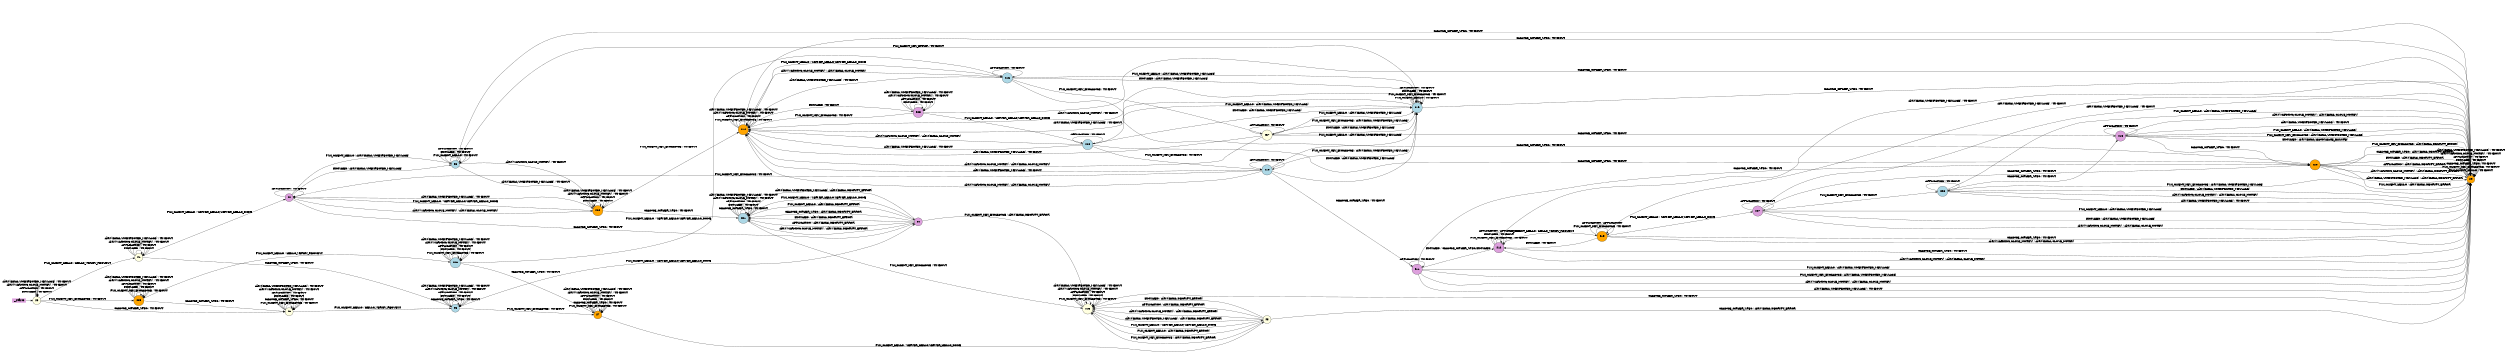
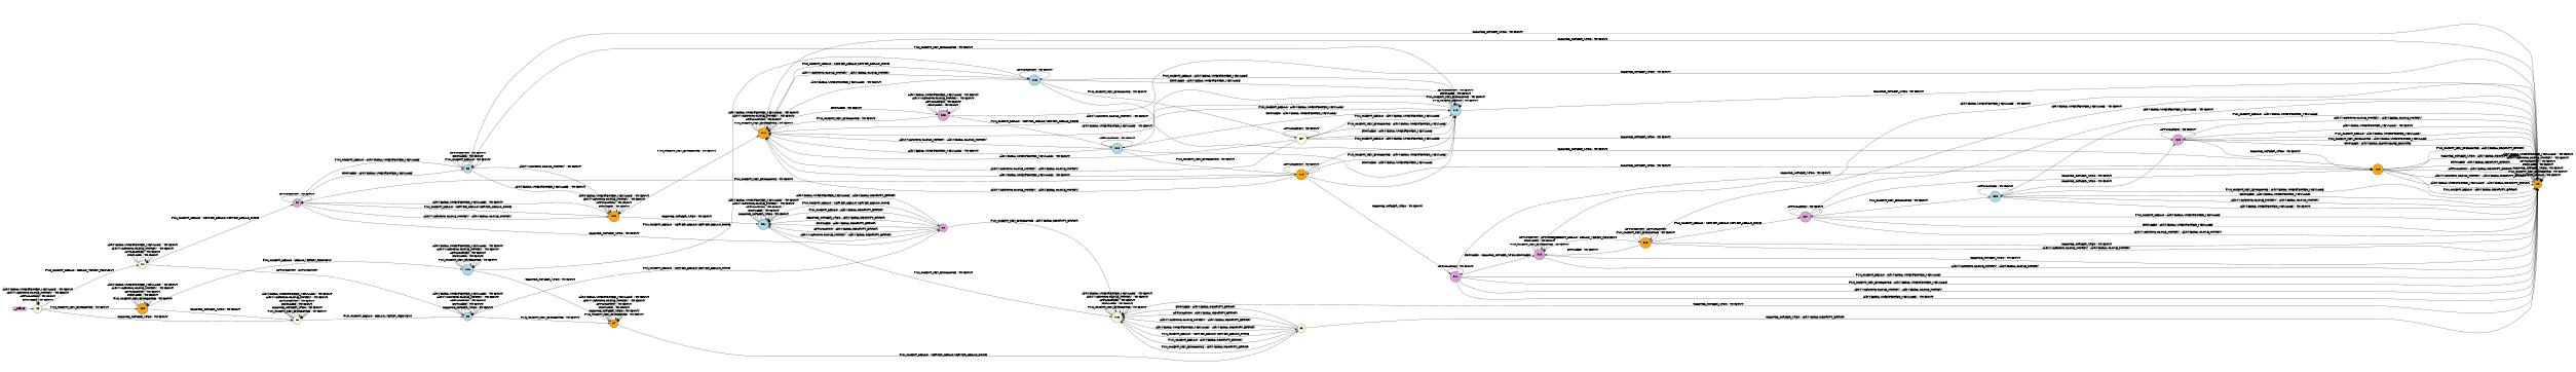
  digraph {
    rankdir=LR
    node [fillcolor=lightblue shape=circle style=filled]
    n1 [fillcolor=lightyellow label=s0]
    n2 [fillcolor=lightyellow label=s1]
    n3 [fillcolor=lightyellow label=s6]
    n4 [fillcolor=orange label=s25]
    n5 [fillcolor=plum label=s2]
    n6 [label=s5]
    n7 [label=s26]
    n8 [label=s3]
    n9 [fillcolor=plum label=s4]
    n10 [fillcolor=orange label=s22]
    n11 [fillcolor=orange label=s7]
    n12 [label=s16]
    n13 [fillcolor=orange label=s9]
    n14 [label=s19]
    n15 [fillcolor=lightyellow label=s13]
    n16 [label=s21]
-   n17 [label=s10]
+   n17 [fillcolor=orange label=s10]
    n18 [fillcolor=plum label=s11]
    n19 [fillcolor=orange label=s14]
    n20 [fillcolor=lightyellow label=s8]
    n21 [fillcolor=plum label=s12]
    n22 [fillcolor=orange label=s20]
    n23 [fillcolor=plum label=s23]
    n24 [fillcolor=orange label=s15]
    n25 [fillcolor=plum label=s27]
    n26 [fillcolor=lightyellow label=s57]
    n27 [label=s24]
    n28 [label=s28]
    n29 [fillcolor=plum label=s18]
    __start0 [fillcolor=plum height=0 shape=none width=0]
    n1 -> n1 [label="FINISHED / TIMEOUT"]
    n1 -> n1 [label="APPLICATION / TIMEOUT"]
    n1 -> n1 [label="Alert(WARNING,CLOSE_NOTIFY) / TIMEOUT"]
    n1 -> n1 [label="Alert(FATAL,UNEXPECTED_MESSAGE) / TIMEOUT"]
    n1 -> n2 [label="PSK_CLIENT_HELLO / HELLO_VERIFY_REQUEST"]
    n1 -> n3 [label="CHANGE_CIPHER_SPEC / TIMEOUT"]
    n1 -> n4 [label="PSK_CLIENT_KEY_EXCHANGE / TIMEOUT"]
    n2 -> n2 [label="FINISHED / TIMEOUT"]
    n2 -> n2 [label="APPLICATION / TIMEOUT"]
    n2 -> n2 [label="Alert(WARNING,CLOSE_NOTIFY) / TIMEOUT"]
    n2 -> n2 [label="Alert(FATAL,UNEXPECTED_MESSAGE) / TIMEOUT"]
    n2 -> n5 [label="PSK_CLIENT_HELLO / SERVER_HELLO,SERVER_HELLO_DONE"]
-   n2 -> n6 [label="CHANGE_CIPHER_SPEC / TIMEOUT"]
+   n2 -> n6 [label="APPLICATION / APPLICATION"]
    n3 -> n3 [label="PSK_CLIENT_KEY_EXCHANGE / TIMEOUT"]
    n3 -> n3 [label="CHANGE_CIPHER_SPEC / TIMEOUT"]
    n3 -> n3 [label="FINISHED / TIMEOUT"]
    n3 -> n3 [label="APPLICATION / TIMEOUT"]
    n3 -> n3 [label="Alert(WARNING,CLOSE_NOTIFY) / TIMEOUT"]
    n3 -> n3 [label="Alert(FATAL,UNEXPECTED_MESSAGE) / TIMEOUT"]
    n3 -> n6 [label="PSK_CLIENT_HELLO / HELLO_VERIFY_REQUEST"]
    n4 -> n3 [label="CHANGE_CIPHER_SPEC / TIMEOUT"]
    n4 -> n4 [label="PSK_CLIENT_KEY_EXCHANGE / TIMEOUT"]
    n4 -> n4 [label="FINISHED / TIMEOUT"]
    n4 -> n4 [label="APPLICATION / TIMEOUT"]
    n4 -> n4 [label="Alert(WARNING,CLOSE_NOTIFY) / TIMEOUT"]
    n4 -> n4 [label="Alert(FATAL,UNEXPECTED_MESSAGE) / TIMEOUT"]
    n4 -> n7 [label="PSK_CLIENT_HELLO / HELLO_VERIFY_REQUEST"]
    n5 -> n5 [label="APPLICATION / TIMEOUT"]
    n5 -> n8 [label="PSK_CLIENT_HELLO / Alert(FATAL,UNEXPECTED_MESSAGE)"]
    n5 -> n8 [label="FINISHED / Alert(FATAL,UNEXPECTED_MESSAGE)"]
    n5 -> n9 [label="CHANGE_CIPHER_SPEC / TIMEOUT"]
    n5 -> n10 [label="Alert(WARNING,CLOSE_NOTIFY) / Alert(FATAL,CLOSE_NOTIFY)"]
    n5 -> n10 [label="Alert(FATAL,UNEXPECTED_MESSAGE) / TIMEOUT"]
    n6 -> n6 [label="CHANGE_CIPHER_SPEC / TIMEOUT"]
    n6 -> n6 [label="FINISHED / TIMEOUT"]
    n6 -> n6 [label="APPLICATION / TIMEOUT"]
    n6 -> n6 [label="Alert(WARNING,CLOSE_NOTIFY) / TIMEOUT"]
    n6 -> n6 [label="Alert(FATAL,UNEXPECTED_MESSAGE) / TIMEOUT"]
    n6 -> n9 [label="PSK_CLIENT_HELLO / SERVER_HELLO,SERVER_HELLO_DONE"]
    n6 -> n11 [label="PSK_CLIENT_KEY_EXCHANGE / TIMEOUT"]
    n7 -> n7 [label="PSK_CLIENT_KEY_EXCHANGE / TIMEOUT"]
    n7 -> n7 [label="FINISHED / TIMEOUT"]
    n7 -> n7 [label="APPLICATION / TIMEOUT"]
    n7 -> n7 [label="Alert(WARNING,CLOSE_NOTIFY) / TIMEOUT"]
    n7 -> n7 [label="Alert(FATAL,UNEXPECTED_MESSAGE) / TIMEOUT"]
    n7 -> n11 [label="CHANGE_CIPHER_SPEC / TIMEOUT"]
    n7 -> n12 [label="PSK_CLIENT_HELLO / SERVER_HELLO,SERVER_HELLO_DONE"]
    n8 -> n8 [label="PSK_CLIENT_HELLO / TIMEOUT"]
    n8 -> n8 [label="FINISHED / TIMEOUT"]
    n8 -> n8 [label="APPLICATION / TIMEOUT"]
    n8 -> n10 [label="Alert(WARNING,CLOSE_NOTIFY) / TIMEOUT"]
    n8 -> n10 [label="Alert(FATAL,UNEXPECTED_MESSAGE) / TIMEOUT"]
    n8 -> n13 [label="CHANGE_CIPHER_SPEC / TIMEOUT"]
-   n8 -> n14 [label="PSK_CLIENT_KEY_ERROR / TIMEOUT"]
+   n8 -> n14 [label="PSK_CLIENT_KEY_EXCHANGE / TIMEOUT"]
    n9 -> n15 [label="PSK_CLIENT_KEY_EXCHANGE / Alert(FATAL,DECRYPT_ERROR)"]
    n9 -> n16 [label="PSK_CLIENT_HELLO / Alert(FATAL,DECRYPT_ERROR)"]
    n9 -> n16 [label="CHANGE_CIPHER_SPEC / Alert(FATAL,DECRYPT_ERROR)"]
    n9 -> n16 [label="FINISHED / Alert(FATAL,DECRYPT_ERROR)"]
    n9 -> n16 [label="APPLICATION / Alert(FATAL,DECRYPT_ERROR)"]
    n9 -> n16 [label="Alert(WARNING,CLOSE_NOTIFY) / Alert(FATAL,DECRYPT_ERROR)"]
    n9 -> n16 [label="Alert(FATAL,UNEXPECTED_MESSAGE) / Alert(FATAL,DECRYPT_ERROR)"]
    n10 -> n5 [label="PSK_CLIENT_HELLO / SERVER_HELLO,SERVER_HELLO_DONE"]
    n10 -> n10 [label="FINISHED / TIMEOUT"]
    n10 -> n10 [label="APPLICATION / TIMEOUT"]
    n10 -> n10 [label="Alert(WARNING,CLOSE_NOTIFY) / TIMEOUT"]
    n10 -> n10 [label="Alert(FATAL,UNEXPECTED_MESSAGE) / TIMEOUT"]
    n10 -> n16 [label="CHANGE_CIPHER_SPEC / TIMEOUT"]
    n10 -> n19 [label="PSK_CLIENT_KEY_EXCHANGE / TIMEOUT"]
    n11 -> n11 [label="PSK_CLIENT_KEY_EXCHANGE / TIMEOUT"]
    n11 -> n11 [label="CHANGE_CIPHER_SPEC / TIMEOUT"]
    n11 -> n11 [label="FINISHED / TIMEOUT"]
    n11 -> n11 [label="APPLICATION / TIMEOUT"]
    n11 -> n11 [label="Alert(WARNING,CLOSE_NOTIFY) / TIMEOUT"]
    n11 -> n11 [label="Alert(FATAL,UNEXPECTED_MESSAGE) / TIMEOUT"]
    n11 -> n20 [label="PSK_CLIENT_HELLO / SERVER_HELLO,SERVER_HELLO_DONE"]
    n12 -> n12 [label="APPLICATION / TIMEOUT"]
    n12 -> n14 [label="PSK_CLIENT_HELLO / Alert(FATAL,UNEXPECTED_MESSAGE)"]
    n12 -> n14 [label="FINISHED / Alert(FATAL,UNEXPECTED_MESSAGE)"]
    n12 -> n19 [label="Alert(WARNING,CLOSE_NOTIFY) / Alert(FATAL,CLOSE_NOTIFY)"]
    n12 -> n19 [label="Alert(FATAL,UNEXPECTED_MESSAGE) / TIMEOUT"]
    n12 -> n22 [label="CHANGE_CIPHER_SPEC / TIMEOUT"]
    n12 -> n26 [label="PSK_CLIENT_KEY_EXCHANGE / TIMEOUT"]
    n13 -> n13 [label="PSK_CLIENT_HELLO / TIMEOUT"]
    n13 -> n13 [label="PSK_CLIENT_KEY_EXCHANGE / TIMEOUT"]
    n13 -> n13 [label="CHANGE_CIPHER_SPEC / TIMEOUT"]
    n13 -> n13 [label="FINISHED / TIMEOUT"]
    n13 -> n13 [label="APPLICATION / TIMEOUT"]
    n13 -> n13 [label="Alert(WARNING,CLOSE_NOTIFY) / TIMEOUT"]
    n13 -> n13 [label="Alert(FATAL,UNEXPECTED_MESSAGE) / TIMEOUT"]
    n14 -> n13 [label="CHANGE_CIPHER_SPEC / TIMEOUT"]
    n14 -> n14 [label="PSK_CLIENT_HELLO / TIMEOUT"]
    n14 -> n14 [label="PSK_CLIENT_KEY_EXCHANGE / TIMEOUT"]
    n14 -> n14 [label="FINISHED / TIMEOUT"]
    n14 -> n14 [label="APPLICATION / TIMEOUT"]
    n14 -> n19 [label="Alert(WARNING,CLOSE_NOTIFY) / TIMEOUT"]
    n14 -> n19 [label="Alert(FATAL,UNEXPECTED_MESSAGE) / TIMEOUT"]
    n15 -> n13 [label="CHANGE_CIPHER_SPEC / TIMEOUT"]
    n15 -> n15 [label="PSK_CLIENT_KEY_EXCHANGE / TIMEOUT"]
    n15 -> n15 [label="FINISHED / TIMEOUT"]
    n15 -> n15 [label="APPLICATION / TIMEOUT"]
    n15 -> n15 [label="Alert(WARNING,CLOSE_NOTIFY) / TIMEOUT"]
    n15 -> n15 [label="Alert(FATAL,UNEXPECTED_MESSAGE) / TIMEOUT"]
    n15 -> n20 [label="PSK_CLIENT_HELLO / SERVER_HELLO,SERVER_HELLO_DONE"]
    n16 -> n9 [label="PSK_CLIENT_HELLO / SERVER_HELLO,SERVER_HELLO_DONE"]
    n16 -> n15 [label="PSK_CLIENT_KEY_EXCHANGE / TIMEOUT"]
    n16 -> n16 [label="CHANGE_CIPHER_SPEC / TIMEOUT"]
    n16 -> n16 [label="FINISHED / TIMEOUT"]
    n16 -> n16 [label="APPLICATION / TIMEOUT"]
    n16 -> n16 [label="Alert(WARNING,CLOSE_NOTIFY) / TIMEOUT"]
    n16 -> n16 [label="Alert(FATAL,UNEXPECTED_MESSAGE) / TIMEOUT"]
    n17 -> n5 [label="PSK_CLIENT_KEY_EXCHANGE / TIMEOUT"]
    n17 -> n14 [label="PSK_CLIENT_HELLO / Alert(FATAL,UNEXPECTED_MESSAGE)"]
    n17 -> n14 [label="PSK_CLIENT_KEY_EXCHANGE / Alert(FATAL,UNEXPECTED_MESSAGE)"]
    n17 -> n14 [label="FINISHED / Alert(FATAL,UNEXPECTED_MESSAGE)"]
    n17 -> n17 [label="APPLICATION / TIMEOUT"]
    n17 -> n18 [label="CHANGE_CIPHER_SPEC / TIMEOUT"]
    n17 -> n19 [label="Alert(WARNING,CLOSE_NOTIFY) / Alert(FATAL,CLOSE_NOTIFY)"]
    n17 -> n19 [label="Alert(FATAL,UNEXPECTED_MESSAGE) / TIMEOUT"]
    n18 -> n13 [label="PSK_CLIENT_HELLO / Alert(FATAL,UNEXPECTED_MESSAGE)"]
    n18 -> n13 [label="PSK_CLIENT_KEY_EXCHANGE / Alert(FATAL,UNEXPECTED_MESSAGE)"]
    n18 -> n13 [label="Alert(WARNING,CLOSE_NOTIFY) / Alert(FATAL,CLOSE_NOTIFY)"]
    n18 -> n13 [label="Alert(FATAL,UNEXPECTED_MESSAGE) / TIMEOUT"]
    n18 -> n18 [label="APPLICATION / TIMEOUT"]
    n18 -> n21 [label="FINISHED / CHANGE_CIPHER_SPEC,FINISHED"]
    n18 -> n22 [label="CHANGE_CIPHER_SPEC / TIMEOUT"]
    n19 -> n12 [label="PSK_CLIENT_HELLO / SERVER_HELLO,SERVER_HELLO_DONE"]
    n19 -> n13 [label="CHANGE_CIPHER_SPEC / TIMEOUT"]
    n19 -> n19 [label="PSK_CLIENT_KEY_EXCHANGE / TIMEOUT"]
    n19 -> n19 [label="APPLICATION / TIMEOUT"]
    n19 -> n19 [label="Alert(WARNING,CLOSE_NOTIFY) / TIMEOUT"]
    n19 -> n19 [label="Alert(FATAL,UNEXPECTED_MESSAGE) / TIMEOUT"]
    n19 -> n23 [label="FINISHED / TIMEOUT"]
    n20 -> n13 [label="CHANGE_CIPHER_SPEC / Alert(FATAL,DECRYPT_ERROR)"]
    n20 -> n15 [label="PSK_CLIENT_HELLO / Alert(FATAL,DECRYPT_ERROR)"]
    n20 -> n15 [label="PSK_CLIENT_KEY_EXCHANGE / Alert(FATAL,DECRYPT_ERROR)"]
    n20 -> n15 [label="FINISHED / Alert(FATAL,DECRYPT_ERROR)"]
    n20 -> n15 [label="APPLICATION / Alert(FATAL,DECRYPT_ERROR)"]
    n20 -> n15 [label="Alert(WARNING,CLOSE_NOTIFY) / Alert(FATAL,DECRYPT_ERROR)"]
    n20 -> n15 [label="Alert(FATAL,UNEXPECTED_MESSAGE) / Alert(FATAL,DECRYPT_ERROR)"]
    n21 -> n13 [label="CHANGE_CIPHER_SPEC / TIMEOUT"]
    n21 -> n13 [label="Alert(WARNING,CLOSE_NOTIFY) / Alert(FATAL,CLOSE_NOTIFY)"]
    n21 -> n13 [label="Alert(FATAL,UNEXPECTED_MESSAGE) / TIMEOUT"]
    n21 -> n21 [label="PSK_CLIENT_KEY_EXCHANGE / TIMEOUT"]
    n21 -> n21 [label="FINISHED / TIMEOUT"]
    n21 -> n21 [label="APPLICATION / APPLICATION"]
    n21 -> n24 [label="PSK_CLIENT_HELLO / HELLO_VERIFY_REQUEST"]
    n22 -> n13 [label="PSK_CLIENT_HELLO / Alert(FATAL,DECRYPT_ERROR)"]
    n22 -> n13 [label="PSK_CLIENT_KEY_EXCHANGE / Alert(FATAL,DECRYPT_ERROR)"]
    n22 -> n13 [label="CHANGE_CIPHER_SPEC / Alert(FATAL,DECRYPT_ERROR)"]
    n22 -> n13 [label="FINISHED / Alert(FATAL,DECRYPT_ERROR)"]
    n22 -> n13 [label="APPLICATION / Alert(FATAL,DECRYPT_ERROR)"]
    n22 -> n13 [label="Alert(WARNING,CLOSE_NOTIFY) / Alert(FATAL,DECRYPT_ERROR)"]
    n22 -> n13 [label="Alert(FATAL,UNEXPECTED_MESSAGE) / Alert(FATAL,DECRYPT_ERROR)"]
    n23 -> n13 [label="CHANGE_CIPHER_SPEC / TIMEOUT"]
    n23 -> n19 [label="PSK_CLIENT_KEY_EXCHANGE / TIMEOUT"]
    n23 -> n23 [label="FINISHED / TIMEOUT"]
    n23 -> n23 [label="APPLICATION / TIMEOUT"]
    n23 -> n23 [label="Alert(WARNING,CLOSE_NOTIFY) / TIMEOUT"]
    n23 -> n23 [label="Alert(FATAL,UNEXPECTED_MESSAGE) / TIMEOUT"]
    n23 -> n27 [label="PSK_CLIENT_HELLO / SERVER_HELLO,SERVER_HELLO_DONE"]
    n24 -> n13 [label="CHANGE_CIPHER_SPEC / TIMEOUT"]
    n24 -> n13 [label="Alert(WARNING,CLOSE_NOTIFY) / Alert(FATAL,CLOSE_NOTIFY)"]
    n24 -> n13 [label="Alert(FATAL,UNEXPECTED_MESSAGE) / TIMEOUT"]
    n24 -> n21 [label="FINISHED / TIMEOUT"]
    n24 -> n24 [label="PSK_CLIENT_KEY_EXCHANGE / TIMEOUT"]
    n24 -> n24 [label="APPLICATION / APPLICATION"]
    n24 -> n25 [label="PSK_CLIENT_HELLO / SERVER_HELLO,SERVER_HELLO_DONE"]
    n25 -> n13 [label="PSK_CLIENT_HELLO / Alert(FATAL,UNEXPECTED_MESSAGE)"]
    n25 -> n13 [label="FINISHED / Alert(FATAL,UNEXPECTED_MESSAGE)"]
    n25 -> n13 [label="Alert(WARNING,CLOSE_NOTIFY) / Alert(FATAL,CLOSE_NOTIFY)"]
    n25 -> n13 [label="Alert(FATAL,UNEXPECTED_MESSAGE) / TIMEOUT"]
    n25 -> n22 [label="CHANGE_CIPHER_SPEC / TIMEOUT"]
    n25 -> n25 [label="APPLICATION / TIMEOUT"]
    n25 -> n28 [label="PSK_CLIENT_KEY_EXCHANGE / TIMEOUT"]
    n26 -> n14 [label="PSK_CLIENT_HELLO / Alert(FATAL,UNEXPECTED_MESSAGE)"]
    n26 -> n14 [label="PSK_CLIENT_KEY_EXCHANGE / Alert(FATAL,UNEXPECTED_MESSAGE)"]
    n26 -> n14 [label="FINISHED / Alert(FATAL,UNEXPECTED_MESSAGE)"]
    n26 -> n19 [label="Alert(WARNING,CLOSE_NOTIFY) / Alert(FATAL,CLOSE_NOTIFY)"]
    n26 -> n19 [label="Alert(FATAL,UNEXPECTED_MESSAGE) / TIMEOUT"]
    n26 -> n26 [label="APPLICATION / TIMEOUT"]
    n26 -> n29 [label="CHANGE_CIPHER_SPEC / TIMEOUT"]
    n27 -> n14 [label="PSK_CLIENT_HELLO / Alert(FATAL,UNEXPECTED_MESSAGE)"]
    n27 -> n14 [label="FINISHED / Alert(FATAL,UNEXPECTED_MESSAGE)"]
    n27 -> n17 [label="PSK_CLIENT_KEY_EXCHANGE / TIMEOUT"]
    n27 -> n19 [label="Alert(WARNING,CLOSE_NOTIFY) / Alert(FATAL,CLOSE_NOTIFY)"]
    n27 -> n19 [label="Alert(FATAL,UNEXPECTED_MESSAGE) / TIMEOUT"]
    n27 -> n22 [label="CHANGE_CIPHER_SPEC / TIMEOUT"]
    n27 -> n27 [label="APPLICATION / TIMEOUT"]
    n28 -> n13 [label="PSK_CLIENT_HELLO / Alert(FATAL,UNEXPECTED_MESSAGE)"]
    n28 -> n13 [label="PSK_CLIENT_KEY_EXCHANGE / Alert(FATAL,UNEXPECTED_MESSAGE)"]
    n28 -> n13 [label="FINISHED / Alert(FATAL,UNEXPECTED_MESSAGE)"]
    n28 -> n13 [label="Alert(WARNING,CLOSE_NOTIFY) / Alert(FATAL,CLOSE_NOTIFY)"]
    n28 -> n13 [label="Alert(FATAL,UNEXPECTED_MESSAGE) / TIMEOUT"]
    n28 -> n28 [label="APPLICATION / TIMEOUT"]
    n28 -> n29 [label="CHANGE_CIPHER_SPEC / TIMEOUT"]
    n29 -> n13 [label="PSK_CLIENT_HELLO / Alert(FATAL,UNEXPECTED_MESSAGE)"]
    n29 -> n13 [label="PSK_CLIENT_KEY_EXCHANGE / Alert(FATAL,UNEXPECTED_MESSAGE)"]
    n29 -> n13 [label="FINISHED / Alert(FATAL,HANDSHAKE_FAILURE)"]
    n29 -> n13 [label="Alert(WARNING,CLOSE_NOTIFY) / Alert(FATAL,CLOSE_NOTIFY)"]
    n29 -> n13 [label="Alert(FATAL,UNEXPECTED_MESSAGE) / TIMEOUT"]
    n29 -> n22 [label="CHANGE_CIPHER_SPEC / TIMEOUT"]
    n29 -> n29 [label="APPLICATION / TIMEOUT"]
    __start0 -> n1
  }
